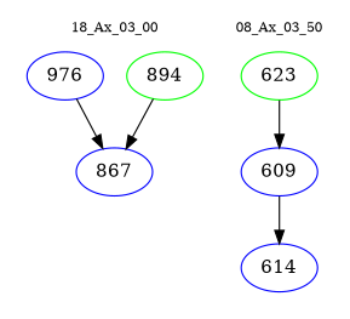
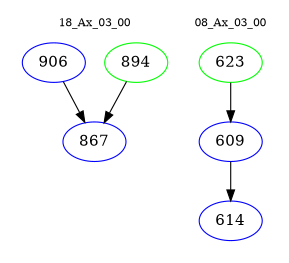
  digraph {
    node [color=blue]
    edge [color=black]
    n1 [color=green label=894]
    n2 [label=867]
-   n3 [label=976]
+   n3 [label=906]
    n4 [color=green label=623]
    n5 [label=609]
    n6 [label=614]
    subgraph cluster_1 {
      color=white
      fontsize=10
      label="18_Ax_03_00"
      n1
      n2
      n3
    }
    subgraph cluster_2 {
      color=white
      fontsize=10
-     label="08_Ax_03_50"
+     label="08_Ax_03_00"
      n4
      n5
      n6
    }
    n1 -> n2
    n3 -> n2
    n4 -> n5
    n5 -> n6
  }
